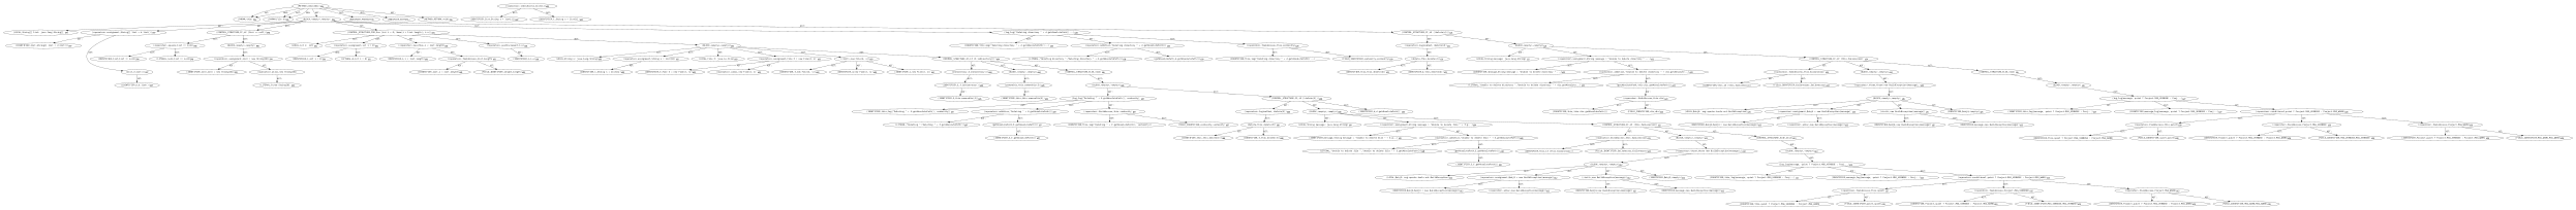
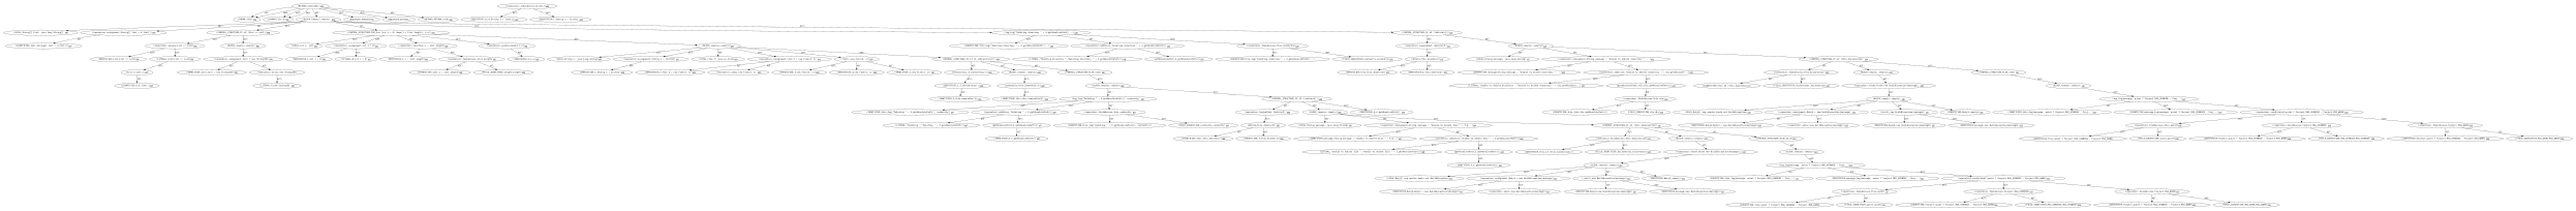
  digraph {
    fontname="IBM Plex Mono"
    node [fontname="IBM Plex Mono"]
    edge [fontname="IBM Plex Mono"]
    n1 [label=<(METHOD,removeDir)<SUB>596</SUB>>]
    n2 [label=<(PARAM,this)<SUB>596</SUB>>]
    n3 [label=<(PARAM,File d)<SUB>596</SUB>>]
    n4 [label=<(BLOCK,&lt;empty&gt;,&lt;empty&gt;)<SUB>596</SUB>>]
    n5 [label=<(MODIFIER,PROTECTED)>]
    n6 [label=<(MODIFIER,VIRTUAL)>]
    n7 [label=<(METHOD_RETURN,void)<SUB>596</SUB>>]
    n8 [label=<(LOCAL,String[] list: java.lang.String[])<SUB>597</SUB>>]
    n9 [label=<(&lt;operator&gt;.assignment,String[] list = d.list())<SUB>597</SUB>>]
    n10 [label=<(CONTROL_STRUCTURE,IF,if (list == null))<SUB>598</SUB>>]
    n11 [label=<(CONTROL_STRUCTURE,FOR,for (int i = 0; Some(i &lt; list.length); i++))<SUB>601</SUB>>]
    n12 [label=<(log,log(&quot;Deleting directory &quot; + d.getAbsolutePath()...)<SUB>620</SUB>>]
    n13 [label=<(CONTROL_STRUCTURE,IF,if (!delete(d)))<SUB>621</SUB>>]
    n14 [label=<(IDENTIFIER,list,String[] list = d.list())<SUB>597</SUB>>]
    n15 [label=<(list,d.list())<SUB>597</SUB>>]
    n16 [label=<(&lt;operator&gt;.equals,list == null)<SUB>598</SUB>>]
    n17 [label=<(BLOCK,&lt;empty&gt;,&lt;empty&gt;)<SUB>598</SUB>>]
    n18 [label=<(LOCAL,int i: int)<SUB>601</SUB>>]
    n19 [label=<(&lt;operator&gt;.assignment,int i = 0)<SUB>601</SUB>>]
    n20 [label=<(&lt;operator&gt;.lessThan,i &lt; list.length)<SUB>601</SUB>>]
    n21 [label=<(&lt;operator&gt;.postIncrement,i++)<SUB>601</SUB>>]
    n22 [label=<(BLOCK,&lt;empty&gt;,&lt;empty&gt;)<SUB>601</SUB>>]
    n23 [label=<(IDENTIFIER,this,log(&quot;Deleting directory &quot; + d.getAbsolutePath()...)<SUB>620</SUB>>]
    n24 [label=<(&lt;operator&gt;.addition,&quot;Deleting directory &quot; + d.getAbsolutePath())<SUB>620</SUB>>]
    n25 [label=<(&lt;operator&gt;.fieldAccess,this.verbosity)<SUB>620</SUB>>]
    n26 [label=<(&lt;operator&gt;.logicalNot,!delete(d))<SUB>621</SUB>>]
    n27 [label=<(BLOCK,&lt;empty&gt;,&lt;empty&gt;)<SUB>621</SUB>>]
    n28 [label=<(IDENTIFIER,d,d.list())<SUB>597</SUB>>]
    n29 [label=<(IDENTIFIER,list,list == null)<SUB>598</SUB>>]
    n30 [label=<(LITERAL,null,list == null)<SUB>598</SUB>>]
    n31 [label=<(&lt;operator&gt;.assignment,list = new String[0])<SUB>599</SUB>>]
    n32 [label=<(IDENTIFIER,list,list = new String[0])<SUB>599</SUB>>]
    n33 [label=<(&lt;operator&gt;.alloc,new String[0])>]
    n34 [label=<(LITERAL,0,new String[0])<SUB>599</SUB>>]
    n35 [label=<(IDENTIFIER,i,int i = 0)<SUB>501</SUB>>]
    n36 [label=<(LITERAL,0,int i = 0)<SUB>601</SUB>>]
    n37 [label=<(IDENTIFIER,i,i &lt; list.length)<SUB>601</SUB>>]
    n38 [label=<(&lt;operator&gt;.fieldAccess,list.length)<SUB>601</SUB>>]
    n39 [label=<(IDENTIFIER,i,i++)<SUB>601</SUB>>]
    n40 [label=<(LOCAL,String s: java.lang.String)<SUB>602</SUB>>]
    n41 [label=<(&lt;operator&gt;.assignment,String s = list[i])<SUB>602</SUB>>]
    n42 [label=<(LOCAL,File f: java.io.File)<SUB>603</SUB>>]
    n43 [label=<(&lt;operator&gt;.assignment,File f = new File(d, s))<SUB>603</SUB>>]
    n44 [label=<(&lt;init&gt;,new File(d, s))<SUB>603</SUB>>]
    n45 [label=<(CONTROL_STRUCTURE,IF,if (f.isDirectory()))<SUB>604</SUB>>]
    n46 [label=<(IDENTIFIER,list,i &lt; list.length)<SUB>601</SUB>>]
    n47 [label=<(FIELD_IDENTIFIER,length,length)<SUB>601</SUB>>]
    n48 [label=<(IDENTIFIER,s,String s = list[i])<SUB>602</SUB>>]
    n49 [label=<(IDENTIFIER,f,File f = new File(d, s))<SUB>603</SUB>>]
    n50 [label=<(&lt;operator&gt;.alloc,new File(d, s))<SUB>603</SUB>>]
    n51 [label=<(IDENTIFIER,f,new File(d, s))<SUB>603</SUB>>]
    n52 [label=<(IDENTIFIER,d,new File(d, s))<SUB>603</SUB>>]
    n53 [label=<(IDENTIFIER,s,new File(d, s))<SUB>604</SUB>>]
    n54 [label=<(isDirectory,f.isDirectory())<SUB>604</SUB>>]
    n55 [label=<(BLOCK,&lt;empty&gt;,&lt;empty&gt;)<SUB>604</SUB>>]
    n56 [label=<(CONTROL_STRUCTURE,ELSE,else)<SUB>606</SUB>>]
    n57 [label=<(&lt;operator&gt;.indexAccess,list[i])<SUB>602</SUB>>]
    n58 [label=<(IDENTIFIER,list,String s = list[i])<SUB>602</SUB>>]
    n59 [label=<(IDENTIFIER,i,String s = list[i])<SUB>602</SUB>>]
    n60 [label=<(IDENTIFIER,f,f.isDirectory())<SUB>604</SUB>>]
    n61 [label=<(removeDir,this.removeDir(f))<SUB>605</SUB>>]
    n62 [label=<(BLOCK,&lt;empty&gt;,&lt;empty&gt;)<SUB>606</SUB>>]
    n63 [label=<(IDENTIFIER,f,this.removeDir(f))<SUB>605</SUB>>]
    n64 [label=<(IDENTIFIER,this,this.removeDir(f))<SUB>605</SUB>>]
    n65 [label=<(log,log(&quot;Deleting &quot; + f.getAbsolutePath(), verbosity))<SUB>607</SUB>>]
    n66 [label=<(CONTROL_STRUCTURE,IF,if (!delete(f)))<SUB>608</SUB>>]
    n67 [label=<(IDENTIFIER,this,log(&quot;Deleting &quot; + f.getAbsolutePath(), verbosity))<SUB>607</SUB>>]
    n68 [label=<(&lt;operator&gt;.addition,&quot;Deleting &quot; + f.getAbsolutePath())<SUB>607</SUB>>]
    n69 [label=<(&lt;operator&gt;.fieldAccess,this.verbosity)<SUB>607</SUB>>]
    n70 [label=<(&lt;operator&gt;.logicalNot,!delete(f))<SUB>608</SUB>>]
    n71 [label=<(BLOCK,&lt;empty&gt;,&lt;empty&gt;)<SUB>608</SUB>>]
    n72 [label=<(IDENTIFIER,d,d.getAbsolutePath())<SUB>620</SUB>>]
    n73 [label=<(LITERAL,&quot;Deleting &quot;,&quot;Deleting &quot; + f.getAbsolutePath())<SUB>607</SUB>>]
    n74 [label=<(getAbsolutePath,f.getAbsolutePath())<SUB>607</SUB>>]
    n75 [label=<(IDENTIFIER,this,log(&quot;Deleting &quot; + f.getAbsolutePath(), verbosity))>]
    n76 [label=<(FIELD_IDENTIFIER,verbosity,verbosity)<SUB>607</SUB>>]
    n77 [label=<(IDENTIFIER,f,f.getAbsolutePath())<SUB>607</SUB>>]
    n78 [label=<(delete,this.delete(f))<SUB>608</SUB>>]
    n79 [label=<(LOCAL,String message: java.lang.String)<SUB>609</SUB>>]
    n80 [label=<(&lt;operator&gt;.assignment,String message = &quot;Unable to delete file &quot; + f.g...)<SUB>609</SUB>>]
    n81 [label=<(CONTROL_STRUCTURE,IF,if (this.failonerror))<SUB>611</SUB>>]
    n82 [label=<(IDENTIFIER,this,this.delete(f))<SUB>608</SUB>>]
    n83 [label=<(IDENTIFIER,f,this.delete(f))<SUB>608</SUB>>]
    n84 [label=<(IDENTIFIER,message,String message = &quot;Unable to delete file &quot; + f.g...)<SUB>609</SUB>>]
    n85 [label=<(&lt;operator&gt;.addition,&quot;Unable to delete file &quot; + f.getAbsolutePath())<SUB>609</SUB>>]
    n86 [label=<(&lt;operator&gt;.fieldAccess,this.failonerror)<SUB>611</SUB>>]
    n87 [label=<(BLOCK,&lt;empty&gt;,&lt;empty&gt;)<SUB>611</SUB>>]
    n88 [label=<(CONTROL_STRUCTURE,ELSE,else)<SUB>613</SUB>>]
    n89 [label=<(LITERAL,&quot;Unable to delete file &quot;,&quot;Unable to delete file &quot; + f.getAbsolutePath())<SUB>609</SUB>>]
    n90 [label=<(getAbsolutePath,f.getAbsolutePath())<SUB>610</SUB>>]
    n91 [label=<(IDENTIFIER,f,f.getAbsolutePath())<SUB>610</SUB>>]
    n92 [label=<(IDENTIFIER,this,if (this.failonerror))>]
    n93 [label=<(FIELD_IDENTIFIER,failonerror,failonerror)<SUB>611</SUB>>]
    n94 [label=<(&lt;operator&gt;.throw,throw new BuildException(message);)<SUB>612</SUB>>]
    n95 [label=<(BLOCK,&lt;empty&gt;,&lt;empty&gt;)<SUB>613</SUB>>]
    n96 [label=<(BLOCK,&lt;empty&gt;,&lt;empty&gt;)<SUB>612</SUB>>]
    n97 [label=<(LOCAL,$obj3: org.apache.tools.ant.BuildException)<SUB>612</SUB>>]
    n98 [label=<(&lt;operator&gt;.assignment,$obj3 = new BuildException(message))<SUB>612</SUB>>]
    n99 [label=<(&lt;init&gt;,new BuildException(message))<SUB>612</SUB>>]
    n100 [label=<(IDENTIFIER,$obj3,&lt;empty&gt;)<SUB>612</SUB>>]
    n101 [label=<(IDENTIFIER,$obj3,$obj3 = new BuildException(message))<SUB>612</SUB>>]
    n102 [label=<(&lt;operator&gt;.alloc,new BuildException(message))<SUB>612</SUB>>]
    n103 [label=<(IDENTIFIER,$obj3,new BuildException(message))<SUB>612</SUB>>]
    n104 [label=<(IDENTIFIER,message,new BuildException(message))<SUB>612</SUB>>]
    n105 [label=<(log,log(message, quiet ? Project.MSG_VERBOSE : Proj...)<SUB>614</SUB>>]
    n106 [label=<(IDENTIFIER,this,log(message, quiet ? Project.MSG_VERBOSE : Proj...)<SUB>614</SUB>>]
    n107 [label=<(IDENTIFIER,message,log(message, quiet ? Project.MSG_VERBOSE : Proj...)<SUB>614</SUB>>]
    n108 [label=<(&lt;operator&gt;.conditional,quiet ? Project.MSG_VERBOSE : Project.MSG_WARN)<SUB>615</SUB>>]
    n109 [label=<(&lt;operator&gt;.fieldAccess,this.quiet)<SUB>615</SUB>>]
    n110 [label=<(&lt;operator&gt;.fieldAccess,Project.MSG_VERBOSE)<SUB>615</SUB>>]
    n111 [label=<(&lt;operator&gt;.fieldAccess,Project.MSG_WARN)<SUB>615</SUB>>]
    n112 [label=<(IDENTIFIER,this,quiet ? Project.MSG_VERBOSE : Project.MSG_WARN)>]
    n113 [label=<(FIELD_IDENTIFIER,quiet,quiet)<SUB>615</SUB>>]
    n114 [label=<(IDENTIFIER,Project,quiet ? Project.MSG_VERBOSE : Project.MSG_WARN)<SUB>615</SUB>>]
    n115 [label=<(FIELD_IDENTIFIER,MSG_VERBOSE,MSG_VERBOSE)<SUB>615</SUB>>]
    n116 [label=<(IDENTIFIER,Project,quiet ? Project.MSG_VERBOSE : Project.MSG_WARN)<SUB>615</SUB>>]
    n117 [label=<(FIELD_IDENTIFIER,MSG_WARN,MSG_WARN)<SUB>615</SUB>>]
    n118 [label=<(LITERAL,&quot;Deleting directory &quot;,&quot;Deleting directory &quot; + d.getAbsolutePath())<SUB>620</SUB>>]
    n119 [label=<(getAbsolutePath,d.getAbsolutePath())<SUB>620</SUB>>]
    n120 [label=<(IDENTIFIER,this,log(&quot;Deleting directory &quot; + d.getAbsolutePath()...)>]
    n121 [label=<(FIELD_IDENTIFIER,verbosity,verbosity)<SUB>620</SUB>>]
    n122 [label=<(delete,this.delete(d))<SUB>621</SUB>>]
    n123 [label=<(LOCAL,String message: java.lang.String)<SUB>622</SUB>>]
    n124 [label=<(&lt;operator&gt;.assignment,String message = &quot;Unable to delete directory &quot; ...)<SUB>622</SUB>>]
    n125 [label=<(CONTROL_STRUCTURE,IF,if (this.failonerror))<SUB>624</SUB>>]
    n126 [label=<(IDENTIFIER,this,this.delete(d))<SUB>621</SUB>>]
    n127 [label=<(IDENTIFIER,d,this.delete(d))<SUB>621</SUB>>]
    n128 [label=<(IDENTIFIER,message,String message = &quot;Unable to delete directory &quot; ...)<SUB>622</SUB>>]
    n129 [label=<(&lt;operator&gt;.addition,&quot;Unable to delete directory &quot; + dir.getAbsolute...)<SUB>622</SUB>>]
    n130 [label=<(&lt;operator&gt;.fieldAccess,this.failonerror)<SUB>624</SUB>>]
    n131 [label=<(BLOCK,&lt;empty&gt;,&lt;empty&gt;)<SUB>624</SUB>>]
    n132 [label=<(CONTROL_STRUCTURE,ELSE,else)<SUB>626</SUB>>]
    n133 [label=<(LITERAL,&quot;Unable to delete directory &quot;,&quot;Unable to delete directory &quot; + dir.getAbsolute...)<SUB>622</SUB>>]
    n134 [label=<(getAbsolutePath,this.dir.getAbsolutePath())<SUB>623</SUB>>]
    n135 [label=<(&lt;operator&gt;.fieldAccess,this.dir)<SUB>623</SUB>>]
    n136 [label=<(IDENTIFIER,this,this.dir.getAbsolutePath())>]
    n137 [label=<(FIELD_IDENTIFIER,dir,dir)<SUB>623</SUB>>]
    n138 [label=<(IDENTIFIER,this,if (this.failonerror))>]
    n139 [label=<(FIELD_IDENTIFIER,failonerror,failonerror)<SUB>624</SUB>>]
    n140 [label=<(&lt;operator&gt;.throw,throw new BuildException(message);)<SUB>625</SUB>>]
    n141 [label=<(BLOCK,&lt;empty&gt;,&lt;empty&gt;)<SUB>626</SUB>>]
    n142 [label=<(BLOCK,&lt;empty&gt;,&lt;empty&gt;)<SUB>625</SUB>>]
    n143 [label=<(LOCAL,$obj4: org.apache.tools.ant.BuildException)<SUB>625</SUB>>]
    n144 [label=<(&lt;operator&gt;.assignment,$obj4 = new BuildException(message))<SUB>625</SUB>>]
    n145 [label=<(&lt;init&gt;,new BuildException(message))<SUB>625</SUB>>]
    n146 [label=<(IDENTIFIER,$obj4,&lt;empty&gt;)<SUB>625</SUB>>]
    n147 [label=<(IDENTIFIER,$obj4,$obj4 = new BuildException(message))<SUB>625</SUB>>]
    n148 [label=<(&lt;operator&gt;.alloc,new BuildException(message))<SUB>625</SUB>>]
    n149 [label=<(IDENTIFIER,$obj4,new BuildException(message))<SUB>625</SUB>>]
    n150 [label=<(IDENTIFIER,message,new BuildException(message))<SUB>625</SUB>>]
    n151 [label=<(log,log(message, quiet ? Project.MSG_VERBOSE : Proj...)<SUB>627</SUB>>]
    n152 [label=<(IDENTIFIER,this,log(message, quiet ? Project.MSG_VERBOSE : Proj...)<SUB>627</SUB>>]
    n153 [label=<(IDENTIFIER,message,log(message, quiet ? Project.MSG_VERBOSE : Proj...)<SUB>627</SUB>>]
    n154 [label=<(&lt;operator&gt;.conditional,quiet ? Project.MSG_VERBOSE : Project.MSG_WARN)<SUB>628</SUB>>]
    n155 [label=<(&lt;operator&gt;.fieldAccess,this.quiet)<SUB>628</SUB>>]
    n156 [label=<(&lt;operator&gt;.fieldAccess,Project.MSG_VERBOSE)<SUB>628</SUB>>]
    n157 [label=<(&lt;operator&gt;.fieldAccess,Project.MSG_WARN)<SUB>628</SUB>>]
    n158 [label=<(IDENTIFIER,this,quiet ? Project.MSG_VERBOSE : Project.MSG_WARN)>]
    n159 [label=<(FIELD_IDENTIFIER,quiet,quiet)<SUB>628</SUB>>]
    n160 [label=<(IDENTIFIER,Project,quiet ? Project.MSG_VERBOSE : Project.MSG_WARN)<SUB>628</SUB>>]
    n161 [label=<(FIELD_IDENTIFIER,MSG_VERBOSE,MSG_VERBOSE)<SUB>628</SUB>>]
    n162 [label=<(IDENTIFIER,Project,quiet ? Project.MSG_VERBOSE : Project.MSG_WARN)<SUB>628</SUB>>]
    n163 [label=<(FIELD_IDENTIFIER,MSG_WARN,MSG_WARN)<SUB>628</SUB>>]
    n1 -> n2 [label="AST: "]
    n1 -> n2 [label="DDG: "]
    n1 -> n3 [label="AST: "]
    n1 -> n3 [label="DDG: "]
    n1 -> n4 [label="AST: "]
    n1 -> n5 [label="AST: "]
    n1 -> n6 [label="AST: "]
    n1 -> n7 [label="AST: "]
    n4 -> n8 [label="AST: "]
    n4 -> n9 [label="AST: "]
    n4 -> n10 [label="AST: "]
    n4 -> n11 [label="AST: "]
    n4 -> n12 [label="AST: "]
    n4 -> n13 [label="AST: "]
    n9 -> n14 [label="AST: "]
-   n9 -> n15 [label="AST: "]
+   n30 -> n15 [label="AST: "]
    n10 -> n16 [label="AST: "]
    n10 -> n17 [label="AST: "]
    n11 -> n18 [label="AST: "]
    n11 -> n19 [label="AST: "]
    n11 -> n20 [label="AST: "]
    n11 -> n21 [label="AST: "]
    n11 -> n22 [label="AST: "]
    n12 -> n23 [label="AST: "]
    n12 -> n24 [label="AST: "]
    n12 -> n25 [label="AST: "]
    n13 -> n26 [label="AST: "]
    n13 -> n27 [label="AST: "]
    n15 -> n28 [label="AST: "]
    n16 -> n29 [label="AST: "]
    n16 -> n30 [label="AST: "]
    n17 -> n31 [label="AST: "]
    n19 -> n35 [label="DDG: "]
    n19 -> n36 [label="AST: "]
    n20 -> n37 [label="AST: "]
    n20 -> n38 [label="AST: "]
    n21 -> n39 [label="AST: "]
    n22 -> n40 [label="AST: "]
    n22 -> n41 [label="AST: "]
    n22 -> n42 [label="AST: "]
    n22 -> n43 [label="AST: "]
    n22 -> n44 [label="AST: "]
    n22 -> n45 [label="AST: "]
    n24 -> n118 [label="AST: "]
    n24 -> n119 [label="AST: "]
    n25 -> n120 [label="AST: "]
    n25 -> n121 [label="AST: "]
    n26 -> n122 [label="AST: "]
    n27 -> n123 [label="AST: "]
    n27 -> n124 [label="AST: "]
    n27 -> n125 [label="AST: "]
    n31 -> n32 [label="AST: "]
    n31 -> n33 [label="AST: "]
    n33 -> n34 [label="AST: "]
    n38 -> n46 [label="AST: "]
    n38 -> n47 [label="AST: "]
    n41 -> n48 [label="AST: "]
    n43 -> n49 [label="AST: "]
    n43 -> n50 [label="AST: "]
    n44 -> n51 [label="AST: "]
    n44 -> n52 [label="AST: "]
    n44 -> n53 [label="AST: "]
    n45 -> n54 [label="AST: "]
    n45 -> n55 [label="AST: "]
    n45 -> n56 [label="AST: "]
    n54 -> n60 [label="AST: "]
    n55 -> n61 [label="AST: "]
    n56 -> n62 [label="AST: "]
    n57 -> n58 [label="AST: "]
    n57 -> n59 [label="AST: "]
    n60 -> n63 [label="AST: "]
    n61 -> n64 [label="AST: "]
    n62 -> n65 [label="AST: "]
    n62 -> n66 [label="AST: "]
    n65 -> n67 [label="AST: "]
    n65 -> n68 [label="AST: "]
    n65 -> n69 [label="AST: "]
    n66 -> n70 [label="AST: "]
    n66 -> n71 [label="AST: "]
    n66 -> n72 [label="AST: "]
    n68 -> n73 [label="AST: "]
    n68 -> n74 [label="AST: "]
    n69 -> n75 [label="AST: "]
    n69 -> n76 [label="AST: "]
    n70 -> n78 [label="AST: "]
    n71 -> n79 [label="AST: "]
    n71 -> n80 [label="AST: "]
    n71 -> n81 [label="AST: "]
    n74 -> n77 [label="AST: "]
    n78 -> n82 [label="AST: "]
    n78 -> n83 [label="AST: "]
    n80 -> n84 [label="AST: "]
    n80 -> n85 [label="AST: "]
    n81 -> n86 [label="AST: "]
    n81 -> n87 [label="AST: "]
    n81 -> n88 [label="AST: "]
    n85 -> n89 [label="AST: "]
    n85 -> n90 [label="AST: "]
    n86 -> n92 [label="AST: "]
    n86 -> n93 [label="AST: "]
    n87 -> n94 [label="AST: "]
    n88 -> n95 [label="AST: "]
    n90 -> n91 [label="AST: "]
    n94 -> n96 [label="AST: "]
    n95 -> n105 [label="AST: "]
    n96 -> n97 [label="AST: "]
    n96 -> n98 [label="AST: "]
    n96 -> n99 [label="AST: "]
    n96 -> n100 [label="AST: "]
    n98 -> n101 [label="AST: "]
    n98 -> n102 [label="AST: "]
    n99 -> n103 [label="AST: "]
    n99 -> n104 [label="AST: "]
    n105 -> n106 [label="AST: "]
    n105 -> n107 [label="AST: "]
    n105 -> n108 [label="AST: "]
    n108 -> n109 [label="AST: "]
    n108 -> n110 [label="AST: "]
    n108 -> n111 [label="AST: "]
    n109 -> n112 [label="AST: "]
    n109 -> n113 [label="AST: "]
    n110 -> n114 [label="AST: "]
    n110 -> n115 [label="AST: "]
    n111 -> n116 [label="AST: "]
    n111 -> n117 [label="AST: "]
    n122 -> n126 [label="AST: "]
    n122 -> n127 [label="AST: "]
    n124 -> n128 [label="AST: "]
    n124 -> n129 [label="AST: "]
    n125 -> n130 [label="AST: "]
    n125 -> n131 [label="AST: "]
    n125 -> n132 [label="AST: "]
    n129 -> n133 [label="AST: "]
    n129 -> n134 [label="AST: "]
    n130 -> n138 [label="AST: "]
    n130 -> n139 [label="AST: "]
    n131 -> n140 [label="AST: "]
    n132 -> n141 [label="AST: "]
    n134 -> n135 [label="AST: "]
    n135 -> n136 [label="AST: "]
    n135 -> n137 [label="AST: "]
    n140 -> n142 [label="AST: "]
    n141 -> n151 [label="AST: "]
    n142 -> n143 [label="AST: "]
    n142 -> n144 [label="AST: "]
    n142 -> n145 [label="AST: "]
    n142 -> n146 [label="AST: "]
    n144 -> n147 [label="AST: "]
    n144 -> n148 [label="AST: "]
    n145 -> n149 [label="AST: "]
    n145 -> n150 [label="AST: "]
    n151 -> n152 [label="AST: "]
    n151 -> n153 [label="AST: "]
    n151 -> n154 [label="AST: "]
    n154 -> n155 [label="AST: "]
    n154 -> n156 [label="AST: "]
    n154 -> n157 [label="AST: "]
    n155 -> n158 [label="AST: "]
    n155 -> n159 [label="AST: "]
    n156 -> n160 [label="AST: "]
    n156 -> n161 [label="AST: "]
    n157 -> n162 [label="AST: "]
    n157 -> n163 [label="AST: "]
  }
